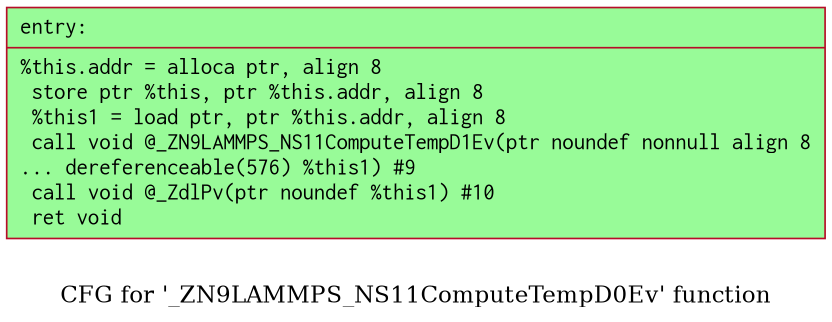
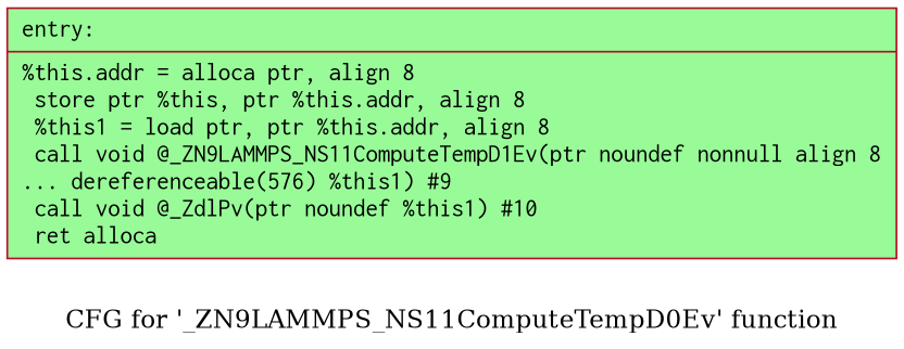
  digraph {
    label="CFG for '_ZN9LAMMPS_NS11ComputeTempD0Ev' function"
-   n1 [color="#b70d28ff" fillcolor=palegreen fontname=Courier label="{entry:\l|  %this.addr = alloca ptr, align 8\l  store ptr %this, ptr %this.addr, align 8\l  %this1 = load ptr, ptr %this.addr, align 8\l  call void @_ZN9LAMMPS_NS11ComputeTempD1Ev(ptr noundef nonnull align 8\l... dereferenceable(576) %this1) #9\l  call void @_ZdlPv(ptr noundef %this1) #10\l  ret void\l}" shape=record style=filled]
+   n1 [color="#b70d28ff" fillcolor=palegreen fontname=Courier label="{entry:\l|  %this.addr = alloca ptr, align 8\l  store ptr %this, ptr %this.addr, align 8\l  %this1 = load ptr, ptr %this.addr, align 8\l  call void @_ZN9LAMMPS_NS11ComputeTempD1Ev(ptr noundef nonnull align 8\l... dereferenceable(576) %this1) #9\l  call void @_ZdlPv(ptr noundef %this1) #10\l  ret alloca\l}" shape=record style=filled]
  }
